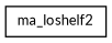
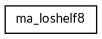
  digraph {
    rankdir=LR
    fontname=Lato
-   n1 [color=black fillcolor=white fontname=Lato fontsize=10 height=0.2 label=ma_loshelf2 shape=record style=filled width=0.4]
+   n1 [color=black fillcolor=white fontname=Lato fontsize=10 height=0.2 label=ma_loshelf8 shape=record style=filled width=0.4]
  }
